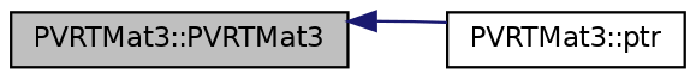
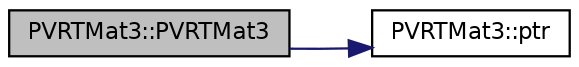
  digraph {
    rankdir=LR
    node [color=black fontname=Helvetica fontsize=10 shape=record style=filled]
    n1 [fillcolor=grey75 fontcolor=black height=0.2 label="PVRTMat3::PVRTMat3" width=0.4]
    n2 [fillcolor=white height=0.2 label="PVRTMat3::ptr" width=0.4]
-   n2 -> n1 [color=midnightblue fontname=Helvetica fontsize=10 labelfontname=Helvetica labelfontsize=10 style=solid]
+   n1 -> n2 [color=midnightblue fontname=Helvetica fontsize=10 labelfontname=Helvetica labelfontsize=10 style=solid]
  }
